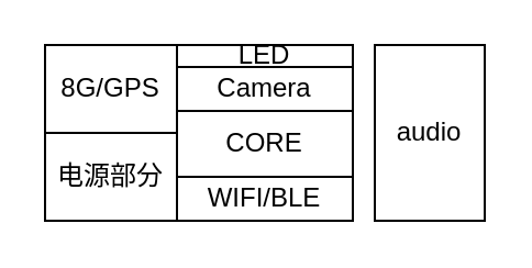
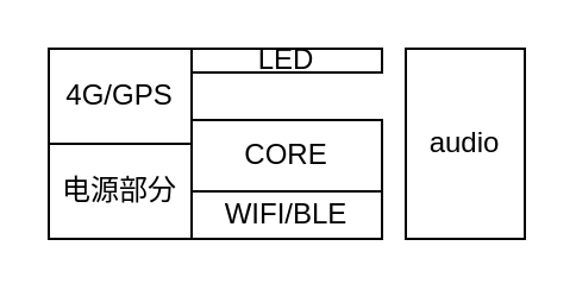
  <mxCell id="0" />
  <mxCell id="1" parent="0" />
  <mxCell id="2" value="电源部分" style="rounded=0;whiteSpace=wrap;html=1;" vertex="1" parent="1"><mxGeometry x="20" y="60" width="60" height="40" as="geometry" /></mxCell>
- <mxCell id="3" value="8G/GPS" style="rounded=0;whiteSpace=wrap;html=1;" vertex="1" parent="1"><mxGeometry x="20" y="20" width="60" height="40" as="geometry" /></mxCell>
+ <mxCell id="3" value="4G/GPS" style="rounded=0;whiteSpace=wrap;html=1;" vertex="1" parent="1"><mxGeometry x="20" y="20" width="60" height="40" as="geometry" /></mxCell>
  <mxCell id="4" value="CORE" style="rounded=0;whiteSpace=wrap;html=1;" vertex="1" parent="1"><mxGeometry x="80" y="50" width="80" height="30" as="geometry" /></mxCell>
- <mxCell id="5" value="Camera" style="rounded=0;whiteSpace=wrap;html=1;" vertex="1" parent="1"><mxGeometry x="80" y="30" width="80" height="20" as="geometry" /></mxCell>
  <mxCell id="6" value="LED" style="rounded=0;whiteSpace=wrap;html=1;" vertex="1" parent="1"><mxGeometry x="80" y="20" width="80" height="10" as="geometry" /></mxCell>
  <mxCell id="7" value="WIFI/BLE" style="rounded=0;whiteSpace=wrap;html=1;" vertex="1" parent="1"><mxGeometry x="80" y="80" width="80" height="20" as="geometry" /></mxCell>
  <mxCell id="8" value="audio" style="rounded=0;whiteSpace=wrap;html=1;" vertex="1" parent="1"><mxGeometry x="170" y="20" width="50" height="80" as="geometry" /></mxCell>
